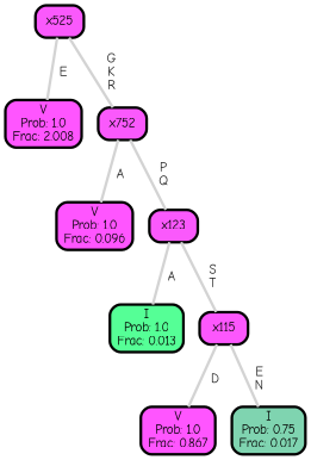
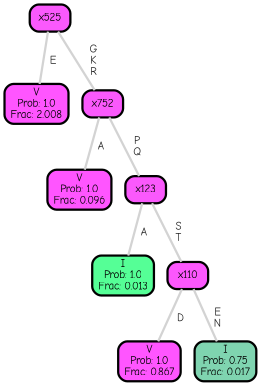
  graph {
    fontname="Comic Neue"
    ranksep="0 equally"
    splines=straight
    node [color=black fillcolor="#ff55ff" fontcolor=black fontname="Comic Neue" penwidth=3 shape=box style="filled, rounded"]
    edge [color=lightgray fontcolor=grey14 fontname="Comic Neue" fontweight=bold penwidth=3]
    n1 [label="V\nProb: 1.0\nFrac: 2.008"]
    n2 [fillcolor="#fa59fc" label=x525]
    n3 [fillcolor="#fa59fc" label=x752]
    n4 [label="V\nProb: 1.0\nFrac: 0.096"]
    n5 [fillcolor="#fa59fc" label=x123]
    n6 [fillcolor="#55ff96" label="I\nProb: 1.0\nFrac: 0.013"]
-   n7 [fillcolor="#fc57fd" label=x115]
+   n7 [fillcolor="#fc57fd" label=x110]
    n8 [label="V\nProb: 1.0\nFrac: 0.867"]
    n9 [fillcolor="#7fd4b0" label="I\nProb: 0.75\nFrac: 0.017"]
    subgraph sub_1 {
      rank=same
    }
    n2 -- n1 [label=" E"]
    n2 -- n3 [label=" G\n K\n R"]
    n3 -- n4 [label=" A"]
    n3 -- n5 [label=" P\n Q"]
    n5 -- n6 [label=" A"]
    n5 -- n7 [label=" S\n T"]
    n7 -- n8 [label=" D"]
    n7 -- n9 [label=" E\n N"]
  }
